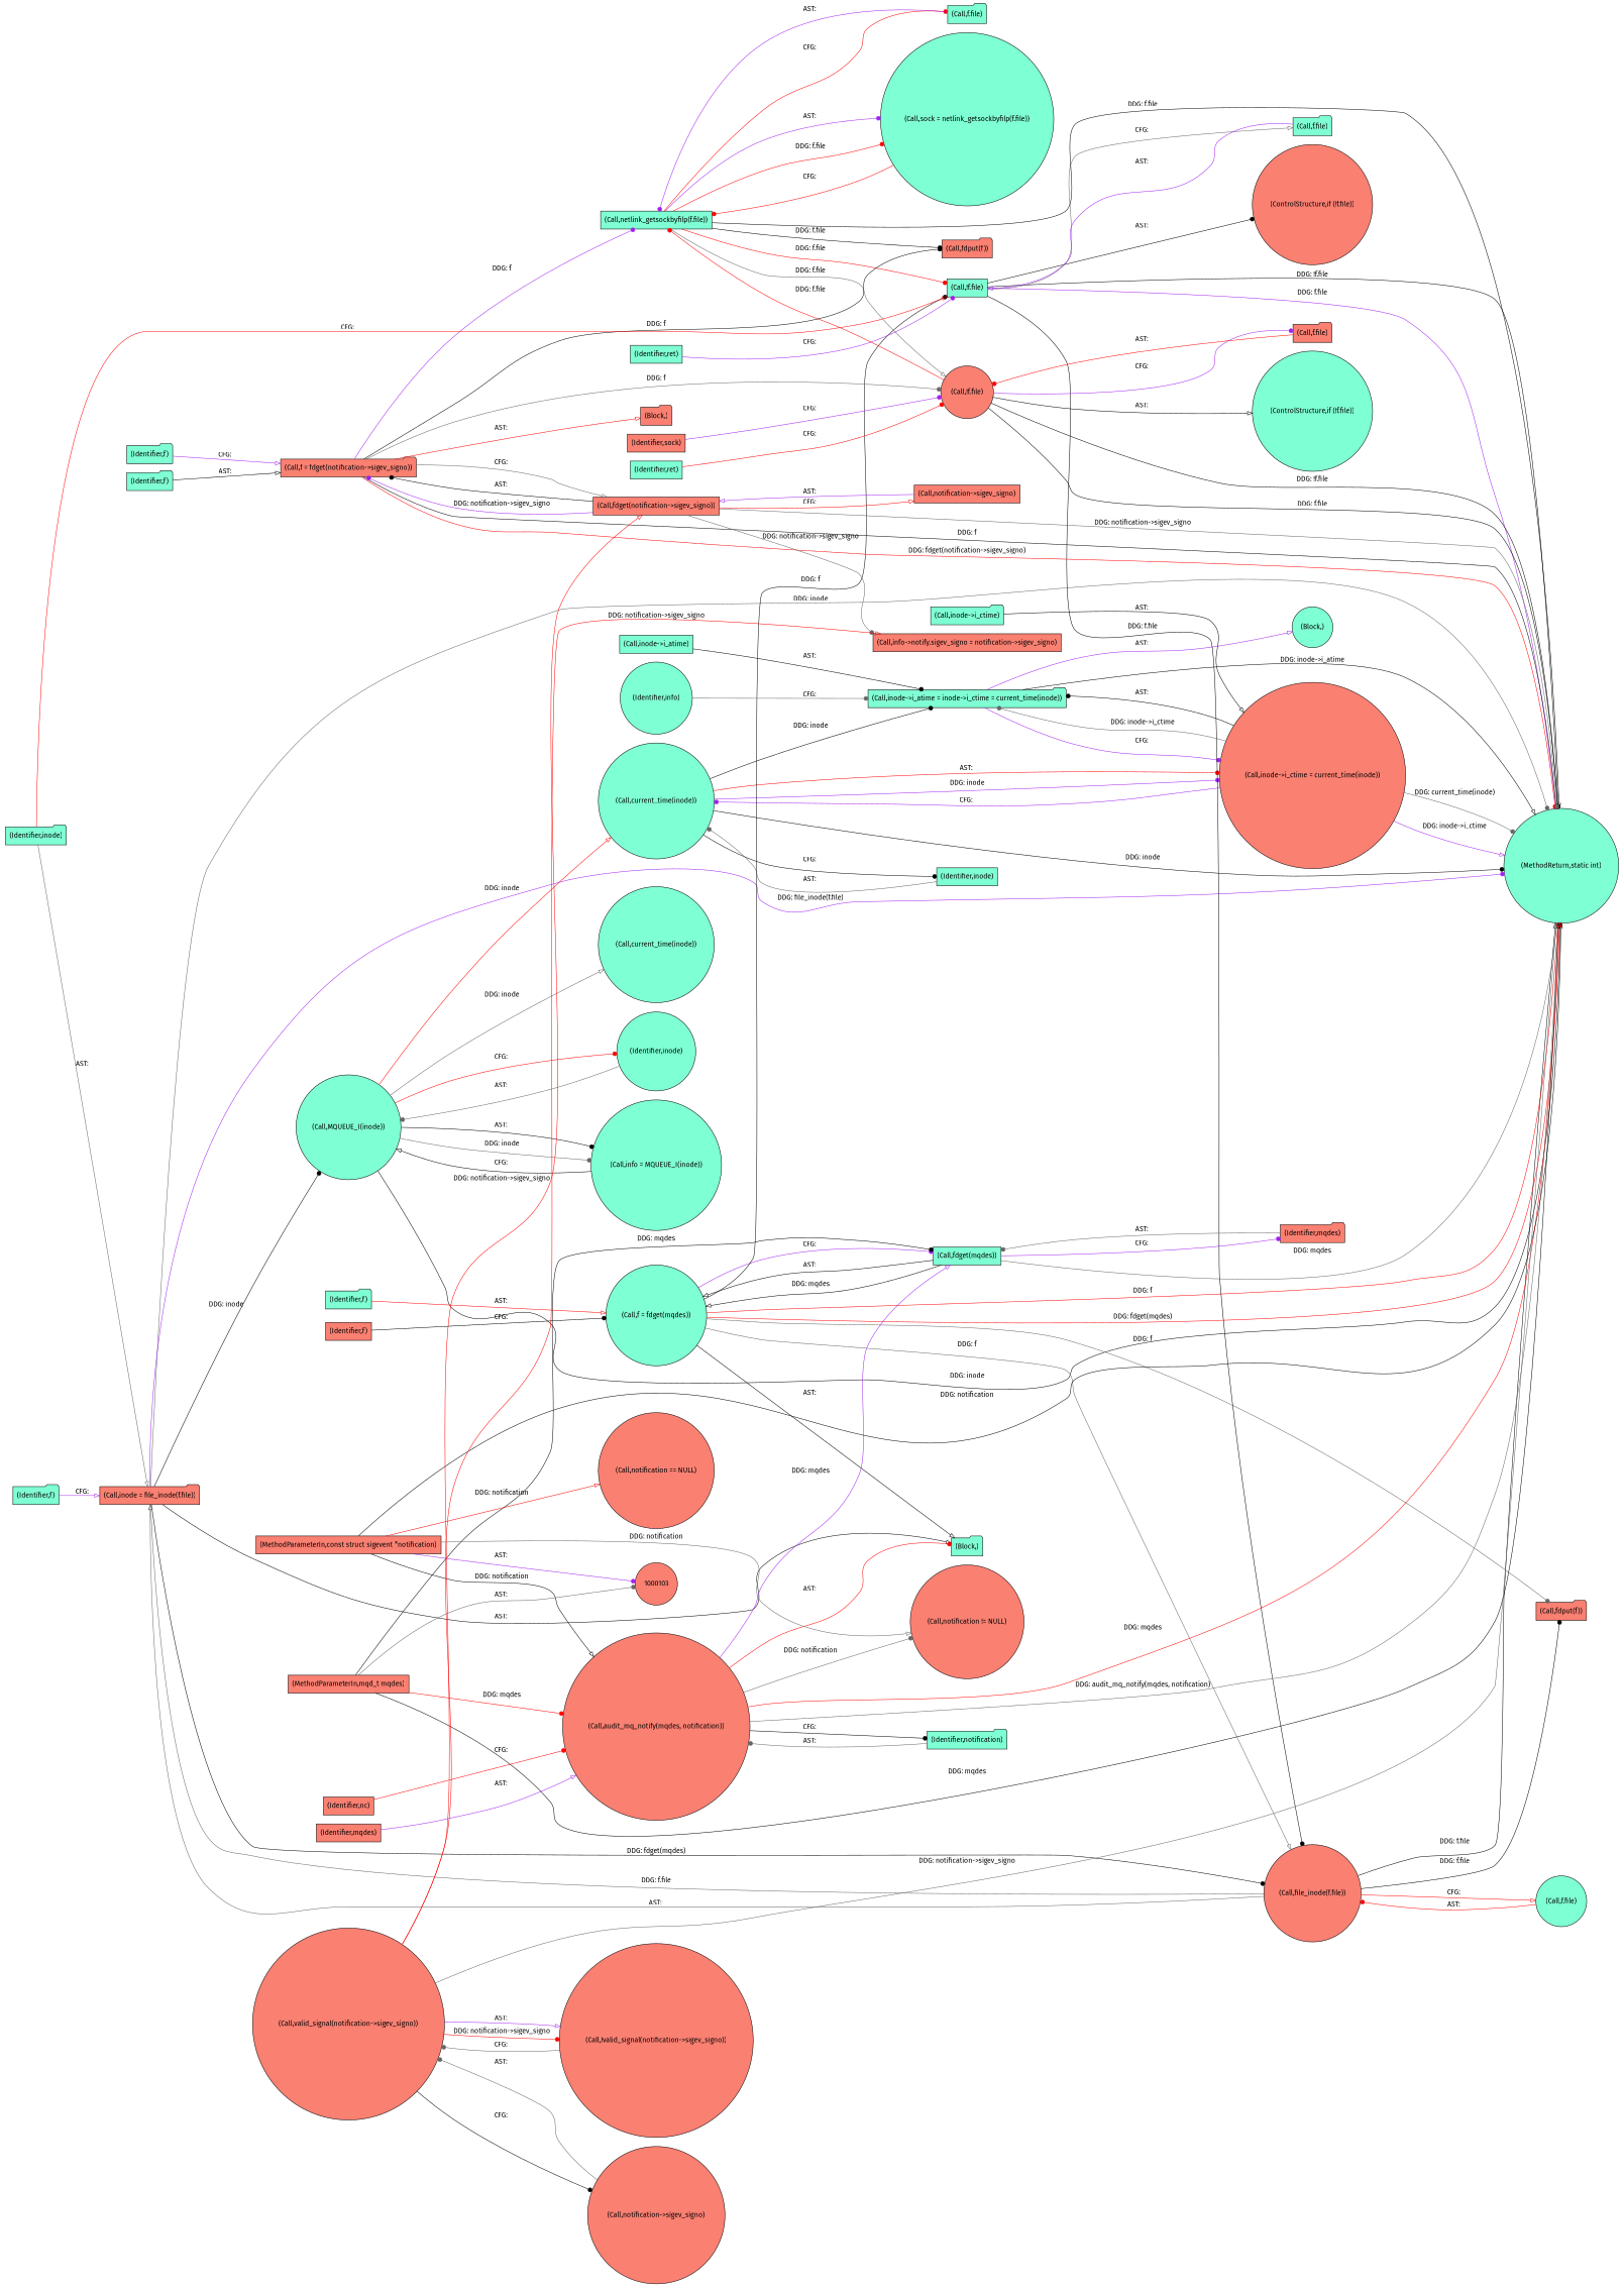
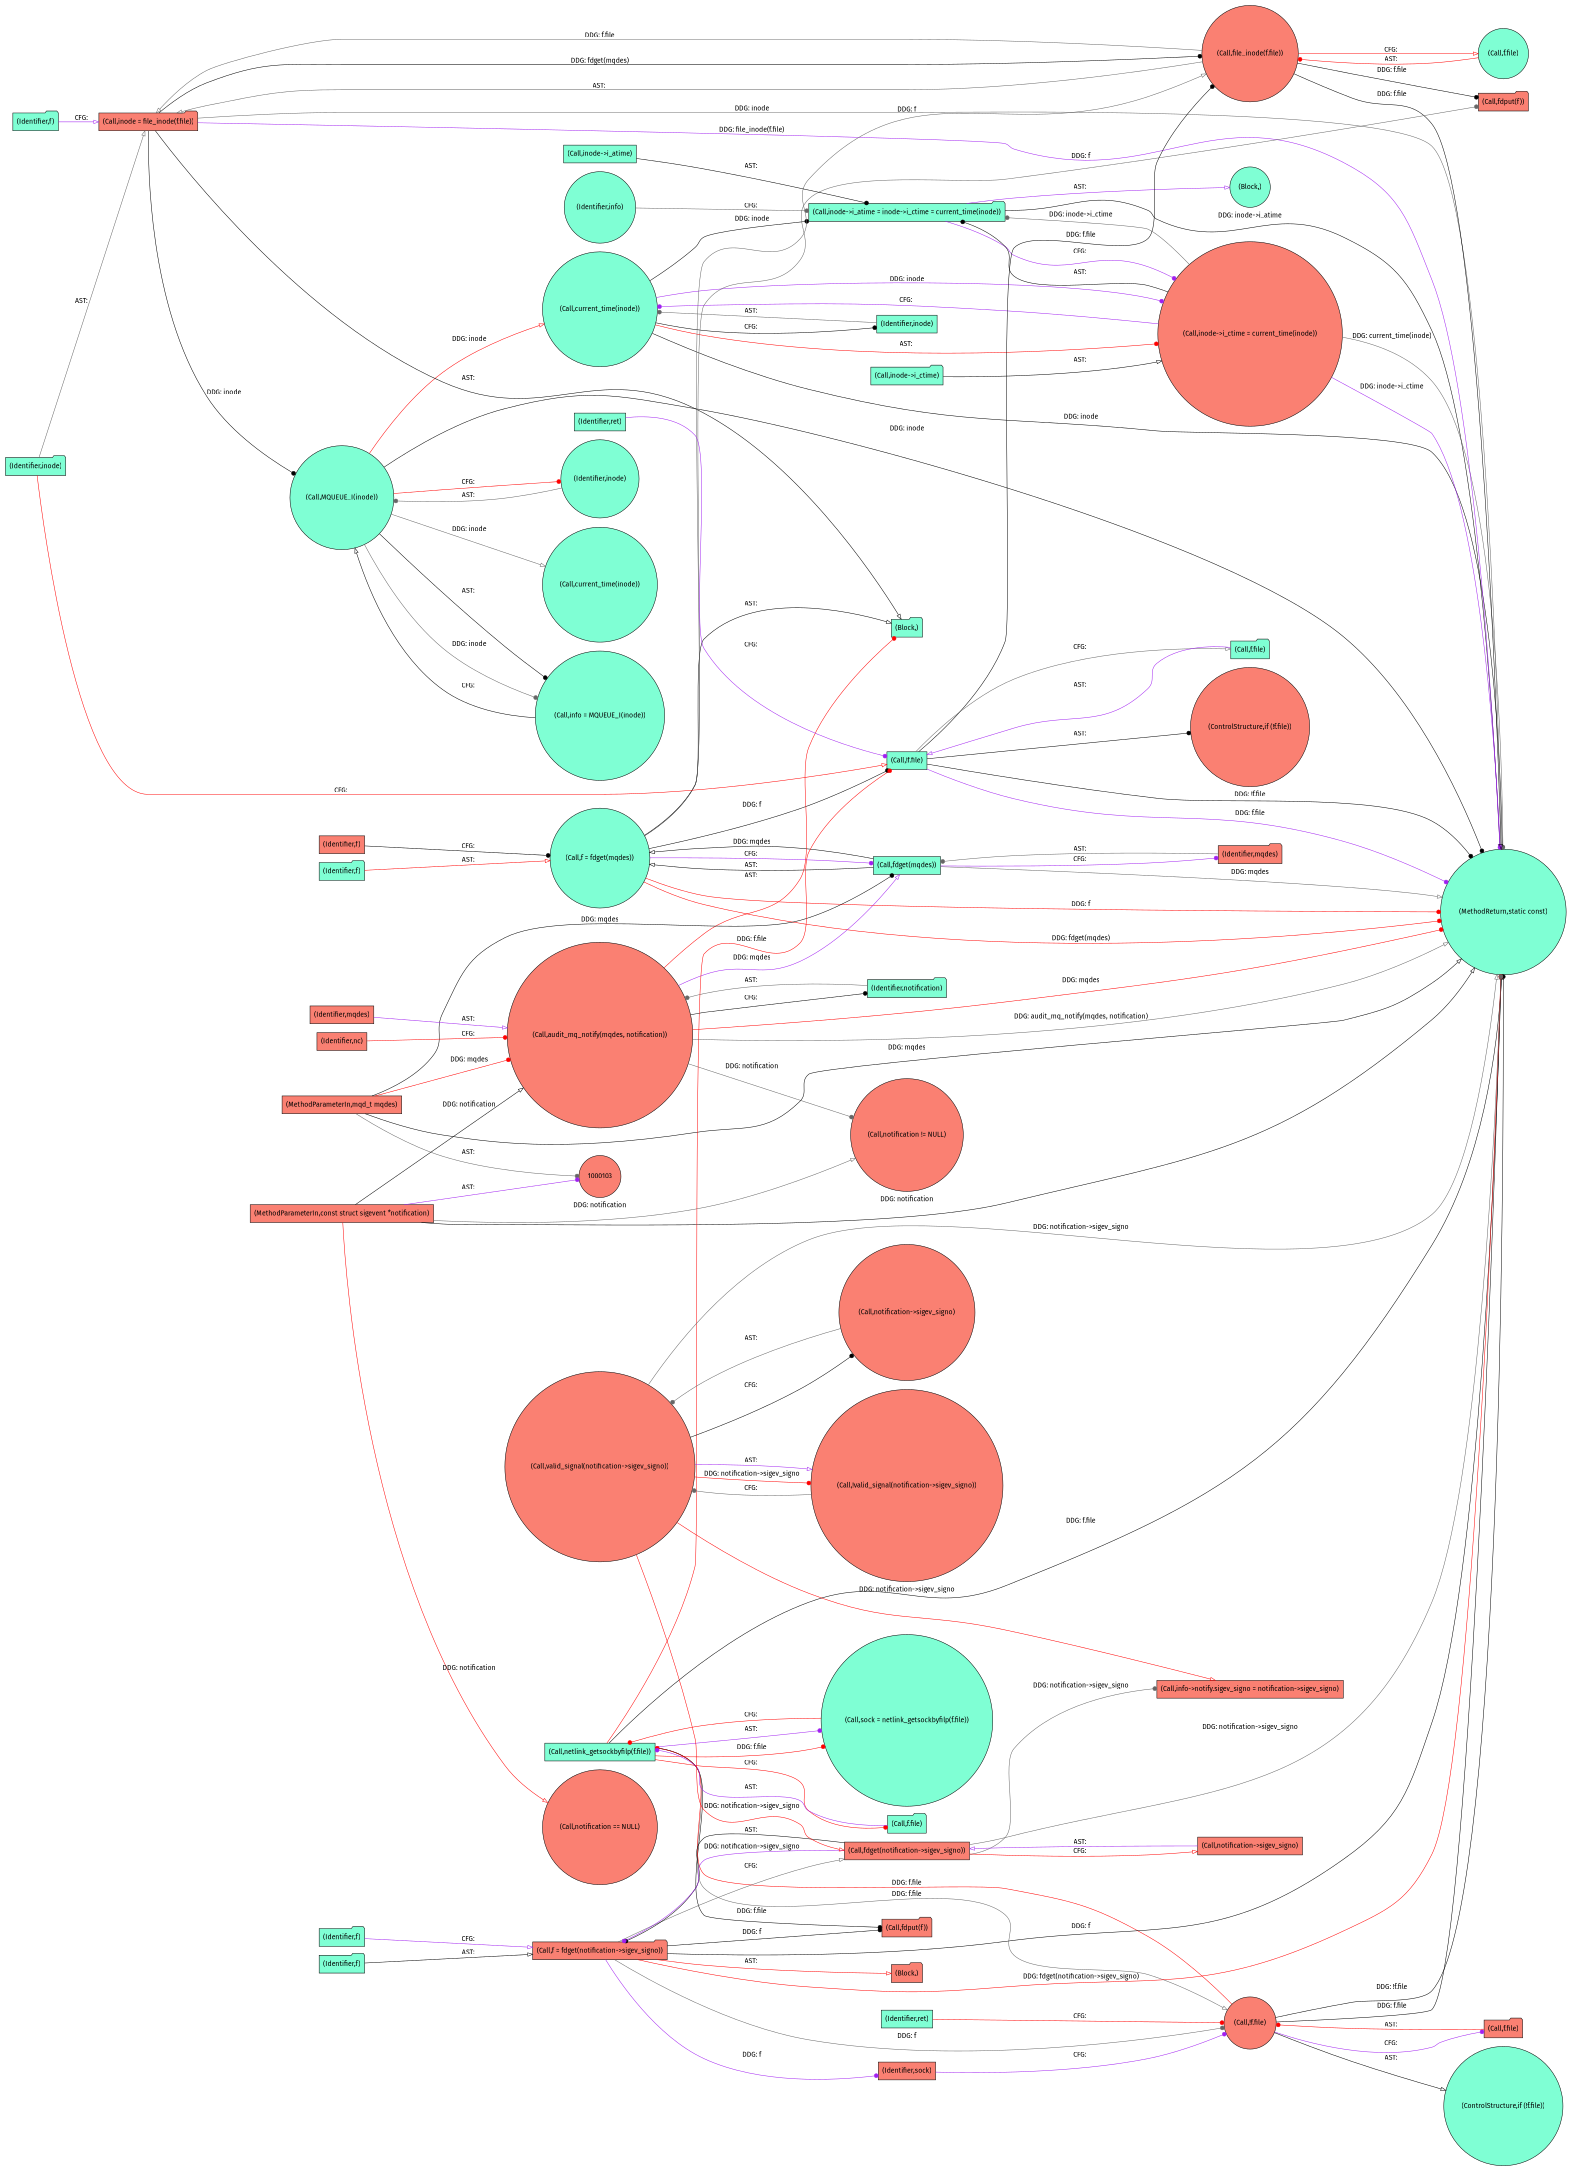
  digraph {
    fontname="Fira Sans"
    rankdir=LR
    node [fillcolor=aquamarine fontname="Fira Sans" shape=circle style=filled]
    edge [arrowhead=dot color=black fontname="Fira Sans"]
    n1 [label="(Call,current_time(inode))"]
    n2 [label="(Call,inode->i_atime = inode->i_ctime = current_time(inode))" shape=folder]
    n3 [fillcolor=salmon label="(Call,inode->i_ctime = current_time(inode))"]
-   n4 [label="(MethodReturn,static int)"]
+   n4 [label="(MethodReturn,static const)"]
    n5 [label="(Identifier,inode)" shape=box]
    n6 [label="(Block,)"]
    n7 [label="(Call,MQUEUE_I(inode))"]
    n8 [label="(Call,info = MQUEUE_I(inode))"]
    n9 [label="(Identifier,inode)"]
    n10 [label="(Call,current_time(inode))"]
    n11 [fillcolor=salmon label="(Call,inode = file_inode(f.file))" shape=folder]
    n12 [fillcolor=salmon label="(Call,file_inode(f.file))"]
    n13 [label="(Block,)" shape=folder]
    n14 [fillcolor=salmon label="(Call,fdput(f))" shape=folder]
    n15 [label="(Call,f.file)"]
    n16 [label="(Call,f = fdget(mqdes))"]
    n17 [label="(Call,fdget(mqdes))" shape=box]
    n18 [label="(Call,!f.file)" shape=box]
    n19 [fillcolor=salmon label="(Identifier,mqdes)" shape=folder]
    n20 [fillcolor=salmon label="(ControlStructure,if (!f.file))"]
    n21 [label="(Call,f.file)" shape=folder]
    n22 [fillcolor=salmon label="(Call,audit_mq_notify(mqdes, notification))"]
    n23 [fillcolor=salmon label="(Call,notification != NULL)"]
    n24 [label="(Identifier,notification)" shape=folder]
    n25 [fillcolor=salmon label="(MethodParameterIn,mqd_t mqdes)" shape=box]
    1000103 [fillcolor=salmon]
    n27 [fillcolor=salmon label="(MethodParameterIn,const struct sigevent *notification)" shape=box]
    n28 [fillcolor=salmon label="(Call,notification == NULL)"]
    n29 [label="(Call,netlink_getsockbyfilp(f.file))" shape=box]
    n30 [fillcolor=salmon label="(Call,!f.file)"]
    n31 [label="(Call,f.file)" shape=folder]
    n32 [fillcolor=salmon label="(Call,fdput(f))" shape=folder]
    n33 [label="(Call,sock = netlink_getsockbyfilp(f.file))"]
    n34 [fillcolor=salmon label="(Call,f.file)" shape=folder]
    n35 [label="(ControlStructure,if (!f.file))"]
    n36 [fillcolor=salmon label="(Call,f = fdget(notification->sigev_signo))" shape=folder]
    n37 [fillcolor=salmon label="(Call,fdget(notification->sigev_signo))" shape=box]
    n38 [fillcolor=salmon label="(Block,)" shape=folder]
    n39 [fillcolor=salmon label="(Call,info->notify.sigev_signo = notification->sigev_signo)" shape=box]
    n40 [fillcolor=salmon label="(Call,notification->sigev_signo)" shape=box]
    n41 [fillcolor=salmon label="(Call,valid_signal(notification->sigev_signo))"]
    n42 [fillcolor=salmon label="(Call,!valid_signal(notification->sigev_signo))"]
    n43 [fillcolor=salmon label="(Call,notification->sigev_signo)"]
    n44 [fillcolor=salmon label="(Identifier,f)" shape=box]
    n45 [label="(Call,inode->i_ctime)" shape=folder]
    n46 [label="(Identifier,inode)" shape=folder]
    n47 [label="(Identifier,f)" shape=folder]
    n48 [fillcolor=salmon label="(Identifier,nc)" shape=box]
    n49 [label="(Identifier,f)" shape=folder]
    n50 [label="(Call,inode->i_atime)" shape=box]
    n51 [fillcolor=salmon label="(Identifier,mqdes)" shape=box]
    n52 [label="(Identifier,ret)" shape=box]
    n53 [label="(Identifier,info)"]
    n54 [label="(Identifier,ret)" shape=box]
    n55 [label="(Identifier,f)" shape=folder]
    n56 [label="(Identifier,f)" shape=folder]
    n57 [fillcolor=salmon label="(Identifier,sock)" shape=box]
    n1 -> n2 [label="DDG: inode"]
    n1 -> n3 [color=red label="AST: "]
    n1 -> n3 [color=purple label="DDG: inode"]
    n1 -> n4 [label="DDG: inode"]
    n1 -> n5 [label="CFG: "]
    n2 -> n3 [color=purple label="CFG: "]
    n2 -> n4 [arrowhead=onormal label="DDG: inode->i_atime"]
    n2 -> n6 [arrowhead=onormal color=purple label="AST: "]
    n3 -> n1 [color=purple label="CFG: "]
    n3 -> n2 [label="AST: "]
    n3 -> n2 [color=gray40 label="DDG: inode->i_ctime"]
    n3 -> n4 [arrowhead=onormal color=purple label="DDG: inode->i_ctime"]
    n3 -> n4 [color=gray40 label="DDG: current_time(inode)"]
    n5 -> n1 [color=gray40 label="AST: "]
    n7 -> n1 [arrowhead=onormal color=red label="DDG: inode"]
    n7 -> n4 [label="DDG: inode"]
    n7 -> n8 [label="AST: "]
    n7 -> n8 [color=gray40 label="DDG: inode"]
    n7 -> n9 [color=red label="CFG: "]
    n7 -> n10 [arrowhead=onormal color=gray40 label="DDG: inode"]
    n8 -> n7 [arrowhead=onormal label="CFG: "]
    n9 -> n7 [color=gray40 label="AST: "]
    n11 -> n4 [color=gray40 label="DDG: inode"]
    n11 -> n4 [color=purple label="DDG: file_inode(f.file)"]
    n11 -> n7 [label="DDG: inode"]
    n11 -> n12 [label="DDG: fdget(mqdes)"]
    n11 -> n13 [arrowhead=onormal label="AST: "]
    n12 -> n4 [arrowhead=onormal label="DDG: f.file"]
    n12 -> n11 [arrowhead=onormal color=gray40 label="AST: "]
    n12 -> n11 [arrowhead=onormal color=gray40 label="DDG: f.file"]
    n12 -> n14 [label="DDG: f.file"]
    n12 -> n15 [arrowhead=onormal color=red label="CFG: "]
    n15 -> n12 [color=red label="AST: "]
    n16 -> n4 [color=red label="DDG: f"]
    n16 -> n4 [color=red label="DDG: fdget(mqdes)"]
    n16 -> n12 [arrowhead=onormal color=gray40 label="DDG: f"]
    n16 -> n13 [arrowhead=onormal label="AST: "]
    n16 -> n14 [color=gray40 label="DDG: f"]
    n16 -> n17 [color=purple label="CFG: "]
    n16 -> n18 [label="DDG: f"]
    n17 -> n4 [arrowhead=onormal color=gray40 label="DDG: mqdes"]
    n17 -> n16 [arrowhead=onormal label="AST: "]
    n17 -> n16 [arrowhead=onormal label="DDG: mqdes"]
    n17 -> n19 [color=purple label="CFG: "]
    n18 -> n4 [label="DDG: !f.file"]
    n18 -> n4 [color=purple label="DDG: f.file"]
    n18 -> n12 [label="DDG: f.file"]
    n18 -> n20 [label="AST: "]
    n18 -> n21 [arrowhead=onormal color=gray40 label="CFG: "]
    n19 -> n17 [color=gray40 label="AST: "]
    n21 -> n18 [arrowhead=onormal color=purple label="AST: "]
    n22 -> n4 [color=red label="DDG: mqdes"]
    n22 -> n4 [arrowhead=onormal color=gray40 label="DDG: audit_mq_notify(mqdes, notification)"]
    n22 -> n13 [color=red label="AST: "]
    n22 -> n17 [arrowhead=onormal color=purple label="DDG: mqdes"]
    n22 -> n23 [color=gray40 label="DDG: notification"]
    n22 -> n24 [label="CFG: "]
    n24 -> n22 [color=gray40 label="AST: "]
    n25 -> n4 [arrowhead=onormal label="DDG: mqdes"]
    n25 -> n17 [label="DDG: mqdes"]
    n25 -> n22 [color=red label="DDG: mqdes"]
    n25 -> 1000103 [color=gray40 label="AST: "]
    n27 -> n4 [arrowhead=onormal label="DDG: notification"]
    n27 -> n22 [arrowhead=onormal label="DDG: notification"]
    n27 -> n23 [arrowhead=onormal color=gray40 label="DDG: notification"]
    n27 -> 1000103 [color=purple label="AST: "]
    n27 -> n28 [arrowhead=onormal color=red label="DDG: notification"]
    n29 -> n4 [arrowhead=onormal label="DDG: f.file"]
    n29 -> n18 [color=red label="DDG: f.file"]
    n29 -> n30 [arrowhead=onormal color=gray40 label="DDG: f.file"]
    n29 -> n31 [color=red label="CFG: "]
    n29 -> n32 [label="DDG: f.file"]
    n29 -> n33 [color=purple label="AST: "]
    n29 -> n33 [color=red label="DDG: f.file"]
    n30 -> n4 [label="DDG: f.file"]
    n30 -> n4 [label="DDG: !f.file"]
    n30 -> n29 [color=red label="DDG: f.file"]
    n30 -> n34 [color=purple label="CFG: "]
    n30 -> n35 [arrowhead=onormal label="AST: "]
    n31 -> n29 [color=purple label="AST: "]
    n33 -> n29 [color=red label="CFG: "]
    n34 -> n30 [color=red label="AST: "]
    n36 -> n4 [label="DDG: f"]
    n36 -> n4 [color=red label="DDG: fdget(notification->sigev_signo)"]
-   n36 -> n29 [color=purple label="DDG: f"]
+   n36 -> n57 [color=purple label="DDG: f"]
    n36 -> n30 [color=gray40 label="DDG: f"]
    n36 -> n32 [label="DDG: f"]
    n36 -> n37 [arrowhead=onormal color=gray40 label="CFG: "]
    n36 -> n38 [arrowhead=onormal color=red label="AST: "]
    n37 -> n4 [color=gray40 label="DDG: notification->sigev_signo"]
    n37 -> n36 [label="AST: "]
    n37 -> n36 [color=purple label="DDG: notification->sigev_signo"]
    n37 -> n39 [color=gray40 label="DDG: notification->sigev_signo"]
    n37 -> n40 [arrowhead=onormal color=red label="CFG: "]
    n40 -> n37 [arrowhead=onormal color=purple label="AST: "]
    n41 -> n4 [arrowhead=onormal color=gray40 label="DDG: notification->sigev_signo"]
    n41 -> n37 [arrowhead=onormal color=red label="DDG: notification->sigev_signo"]
    n41 -> n39 [arrowhead=onormal color=red label="DDG: notification->sigev_signo"]
    n41 -> n42 [arrowhead=onormal color=purple label="AST: "]
    n41 -> n42 [color=red label="DDG: notification->sigev_signo"]
    n41 -> n43 [label="CFG: "]
    n42 -> n41 [color=gray40 label="CFG: "]
    n43 -> n41 [color=gray40 label="AST: "]
    n44 -> n16 [label="CFG: "]
    n45 -> n3 [arrowhead=onormal label="AST: "]
    n46 -> n11 [arrowhead=onormal color=gray40 label="AST: "]
    n46 -> n18 [arrowhead=onormal color=red label="CFG: "]
    n47 -> n16 [arrowhead=onormal color=red label="AST: "]
    n48 -> n22 [color=red label="CFG: "]
    n49 -> n36 [arrowhead=onormal color=purple label="CFG: "]
    n50 -> n2 [label="AST: "]
    n51 -> n22 [arrowhead=onormal color=purple label="AST: "]
    n52 -> n18 [color=purple label="CFG: "]
    n53 -> n2 [color=gray40 label="CFG: "]
    n54 -> n30 [color=red label="CFG: "]
    n55 -> n36 [arrowhead=onormal label="AST: "]
    n56 -> n11 [arrowhead=onormal color=purple label="CFG: "]
    n57 -> n30 [color=purple label="CFG: "]
  }
